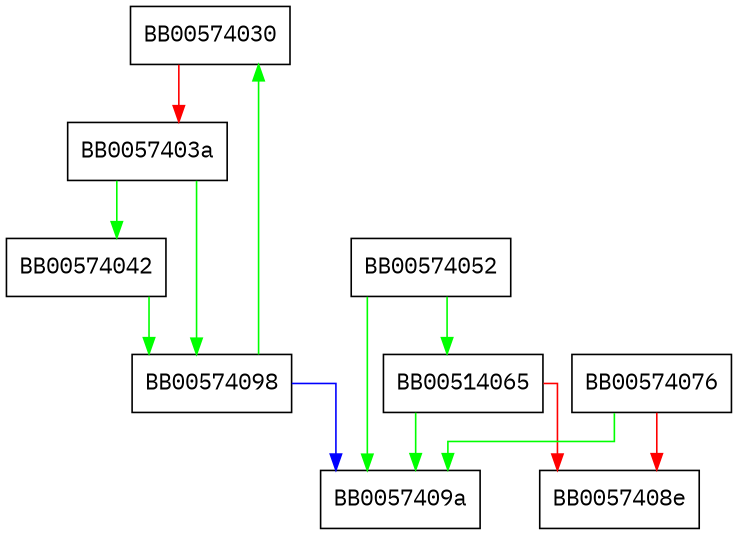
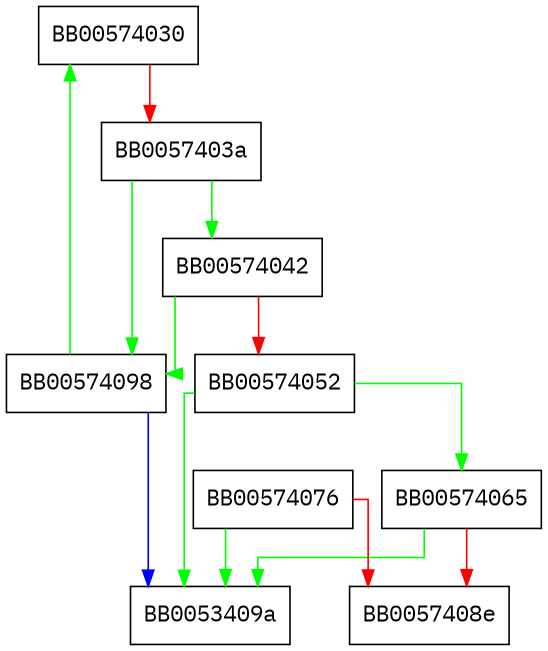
  digraph {
    fontname="IBM Plex Mono"
    splines=ortho
    node [fontname="IBM Plex Mono" shape=box]
    edge [color=green fontname="IBM Plex Mono"]
    BB00574030
    BB0057403a
    BB00574098
-   BB0057409a
+   BB0057409a [label=BB0053409a]
    BB00574042
    BB00574052
-   BB00574065 [label=BB00514065]
+   BB00574065
    BB0057408e
    BB00574076
    BB00574030 -> BB0057403a [color=red]
    BB0057403a -> BB00574098
    BB0057403a -> BB00574042
    BB00574098 -> BB00574030
    BB00574098 -> BB0057409a [color=blue]
    BB00574042 -> BB00574098
+   BB00574042 -> BB00574052 [color=red]
    BB00574052 -> BB0057409a
    BB00574052 -> BB00574065
    BB00574065 -> BB0057409a
    BB00574065 -> BB0057408e [color=red]
    BB00574076 -> BB0057409a
    BB00574076 -> BB0057408e [color=red]
  }
